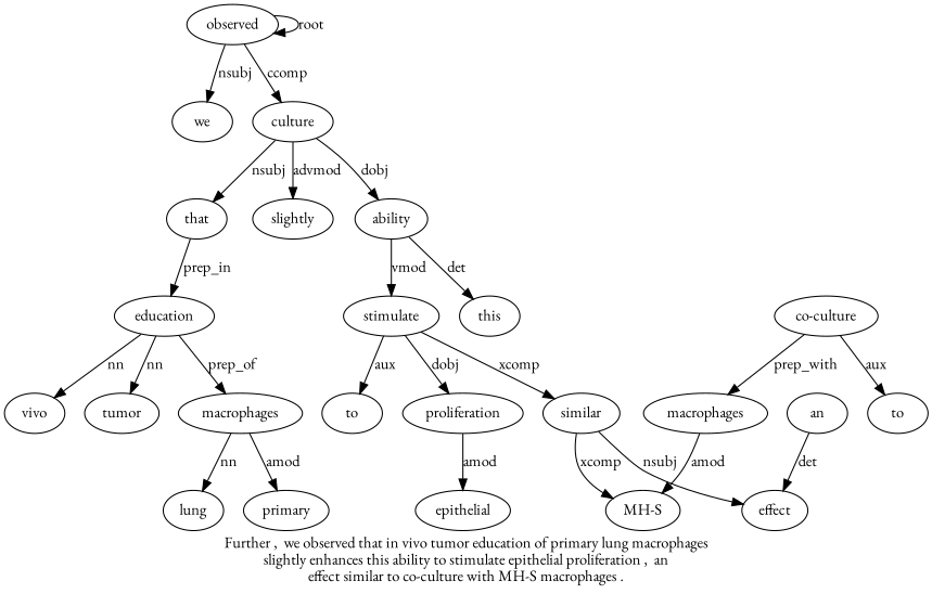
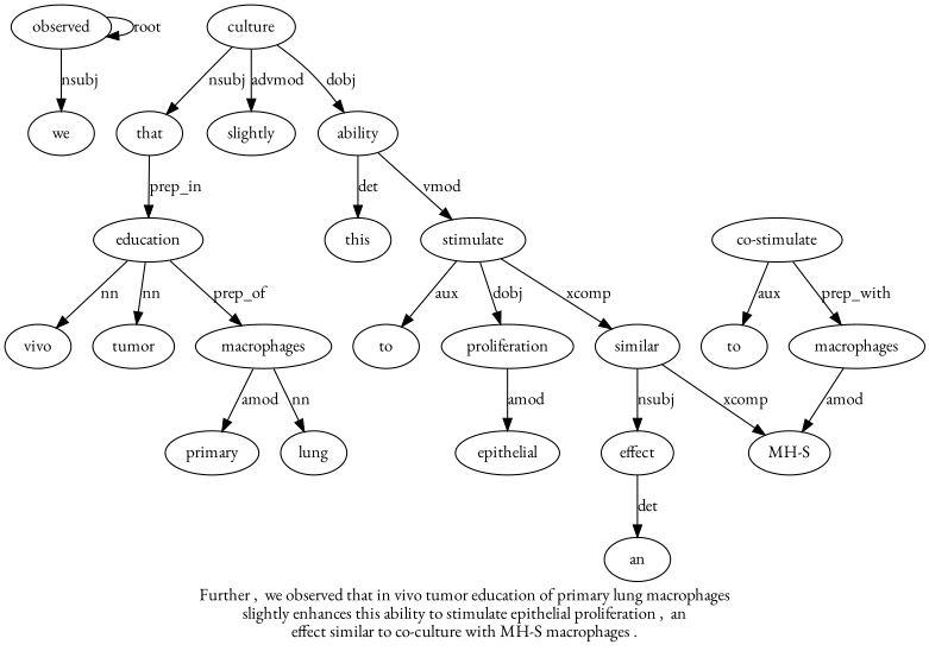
  digraph {
    fontname="EB Garamond"
    label="Further ,  we observed that in vivo tumor education of primary lung macrophages\nslightly enhances this ability to stimulate epithelial proliferation ,  an\neffect similar to co-culture with MH-S macrophages ."
    node [fillcolor=white fontname="EB Garamond" style=filled]
    edge [fontname="EB Garamond"]
    n1 [label=observed]
    n2 [label=we]
    n3 [label=culture]
    n4 [label=that]
    n5 [label=slightly]
    n6 [label=ability]
    n7 [label=education]
    n8 [label=this]
    n9 [label=stimulate]
    n10 [label=vivo]
    n11 [label=tumor]
    n12 [label=macrophages]
    n13 [label=primary]
    n14 [label=lung]
    n15 [label=to]
    n16 [label=proliferation]
    n17 [label=similar]
    n18 [label=epithelial]
    n19 [label=effect]
    n20 [label="MH-S"]
    n21 [label=an]
-   n22 [label="co-culture"]
+   n22 [label="co-stimulate"]
    n23 [label=to]
    n24 [label=macrophages]
    n1 -> n1 [label=root]
    n1 -> n2 [label=nsubj]
-   n1 -> n3 [label=ccomp]
    n3 -> n4 [label=nsubj]
    n3 -> n5 [label=advmod]
    n3 -> n6 [label=dobj]
    n4 -> n7 [label=prep_in]
    n6 -> n8 [label=det]
    n6 -> n9 [label=vmod]
    n7 -> n10 [label=nn]
    n7 -> n11 [label=nn]
    n7 -> n12 [label=prep_of]
    n9 -> n15 [label=aux]
    n9 -> n16 [label=dobj]
    n9 -> n17 [label=xcomp]
    n12 -> n13 [label=amod]
    n12 -> n14 [label=nn]
    n16 -> n18 [label=amod]
    n17 -> n19 [label=nsubj]
    n17 -> n20 [label=xcomp]
-   n21 -> n19 [label=det]
+   n19 -> n21 [label=det]
    n22 -> n23 [label=aux]
    n22 -> n24 [label=prep_with]
    n24 -> n20 [label=amod]
  }
